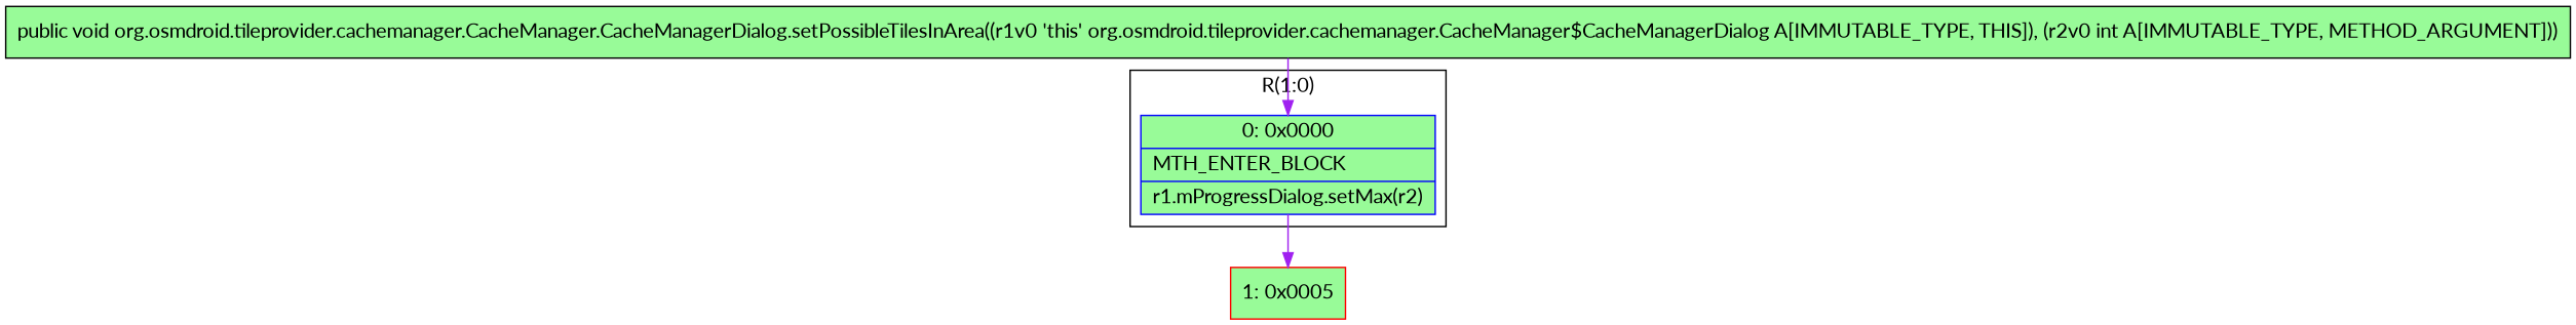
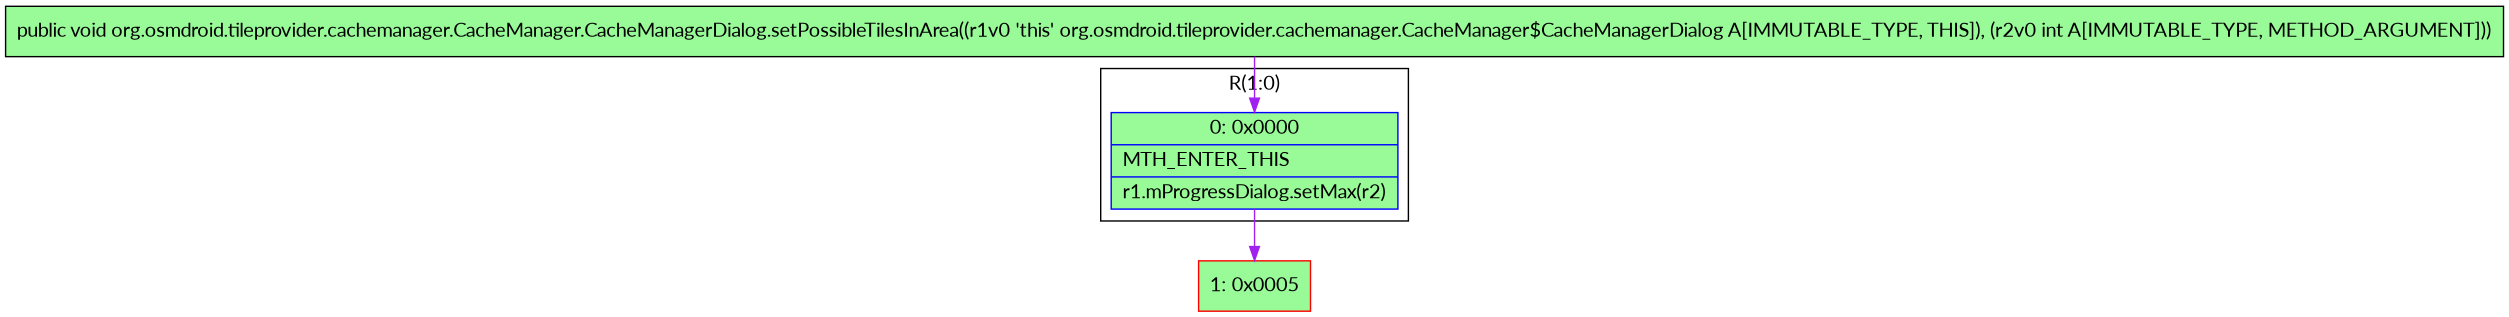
  digraph {
    fontname=Lato
    node [shape=record style=filled fillcolor=palegreen fontname=Lato]
    edge [color=purple fontname=Lato]
-   n1 [color=blue label="{0\:\ 0x0000|MTH_ENTER_BLOCK\l|r1.mProgressDialog.setMax(r2)\l}"]
+   n1 [color=blue label="{0\:\ 0x0000|MTH_ENTER_THIS\l|r1.mProgressDialog.setMax(r2)\l}"]
    n2 [color=red label="{1\:\ 0x0005}"]
    n3 [label="{public void org.osmdroid.tileprovider.cachemanager.CacheManager.CacheManagerDialog.setPossibleTilesInArea((r1v0 'this' org.osmdroid.tileprovider.cachemanager.CacheManager$CacheManagerDialog A[IMMUTABLE_TYPE, THIS]), (r2v0 int A[IMMUTABLE_TYPE, METHOD_ARGUMENT])) }"]
    subgraph cluster_1 {
      label="R(1:0)"
      n1
    }
    n1 -> n2
    n3 -> n1
  }
